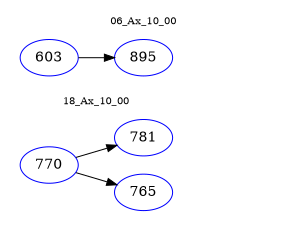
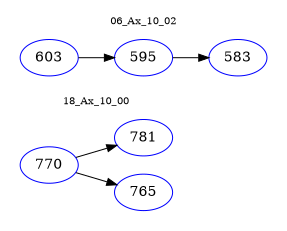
  digraph {
    rankdir=LR
    node [color=blue]
    edge [color=black]
    n1 [label=770]
    n2 [label=765]
    n3 [label=781]
-   n4 [label=895]
+   n4 [label=595]
+   n5 [label=583]
    n6 [label=603]
    subgraph cluster_1 {
      color=white
      fontsize=10
      label="18_Ax_10_00"
      n1
      n2
      n3
    }
    subgraph cluster_2 {
      color=white
      fontsize=10
-     label="06_Ax_10_00"
+     label="06_Ax_10_02"
      n4
+     n5
      n6
    }
    n1 -> n2
    n1 -> n3
+   n4 -> n5
    n6 -> n4
  }
